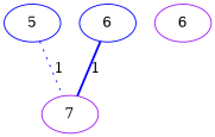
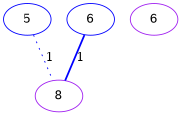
  graph {
    node [color=blue]
    edge [color=blue]
    n1 [label=5]
-   n2 [label=7 color=purple]
+   n2 [label=8 color=purple]
    n3 [label=6]
    n4 [label=6 color=purple]
    n1 -- n2 [label=1 style=dotted]
    n3 -- n2 [label=1 style=bold]
  }
